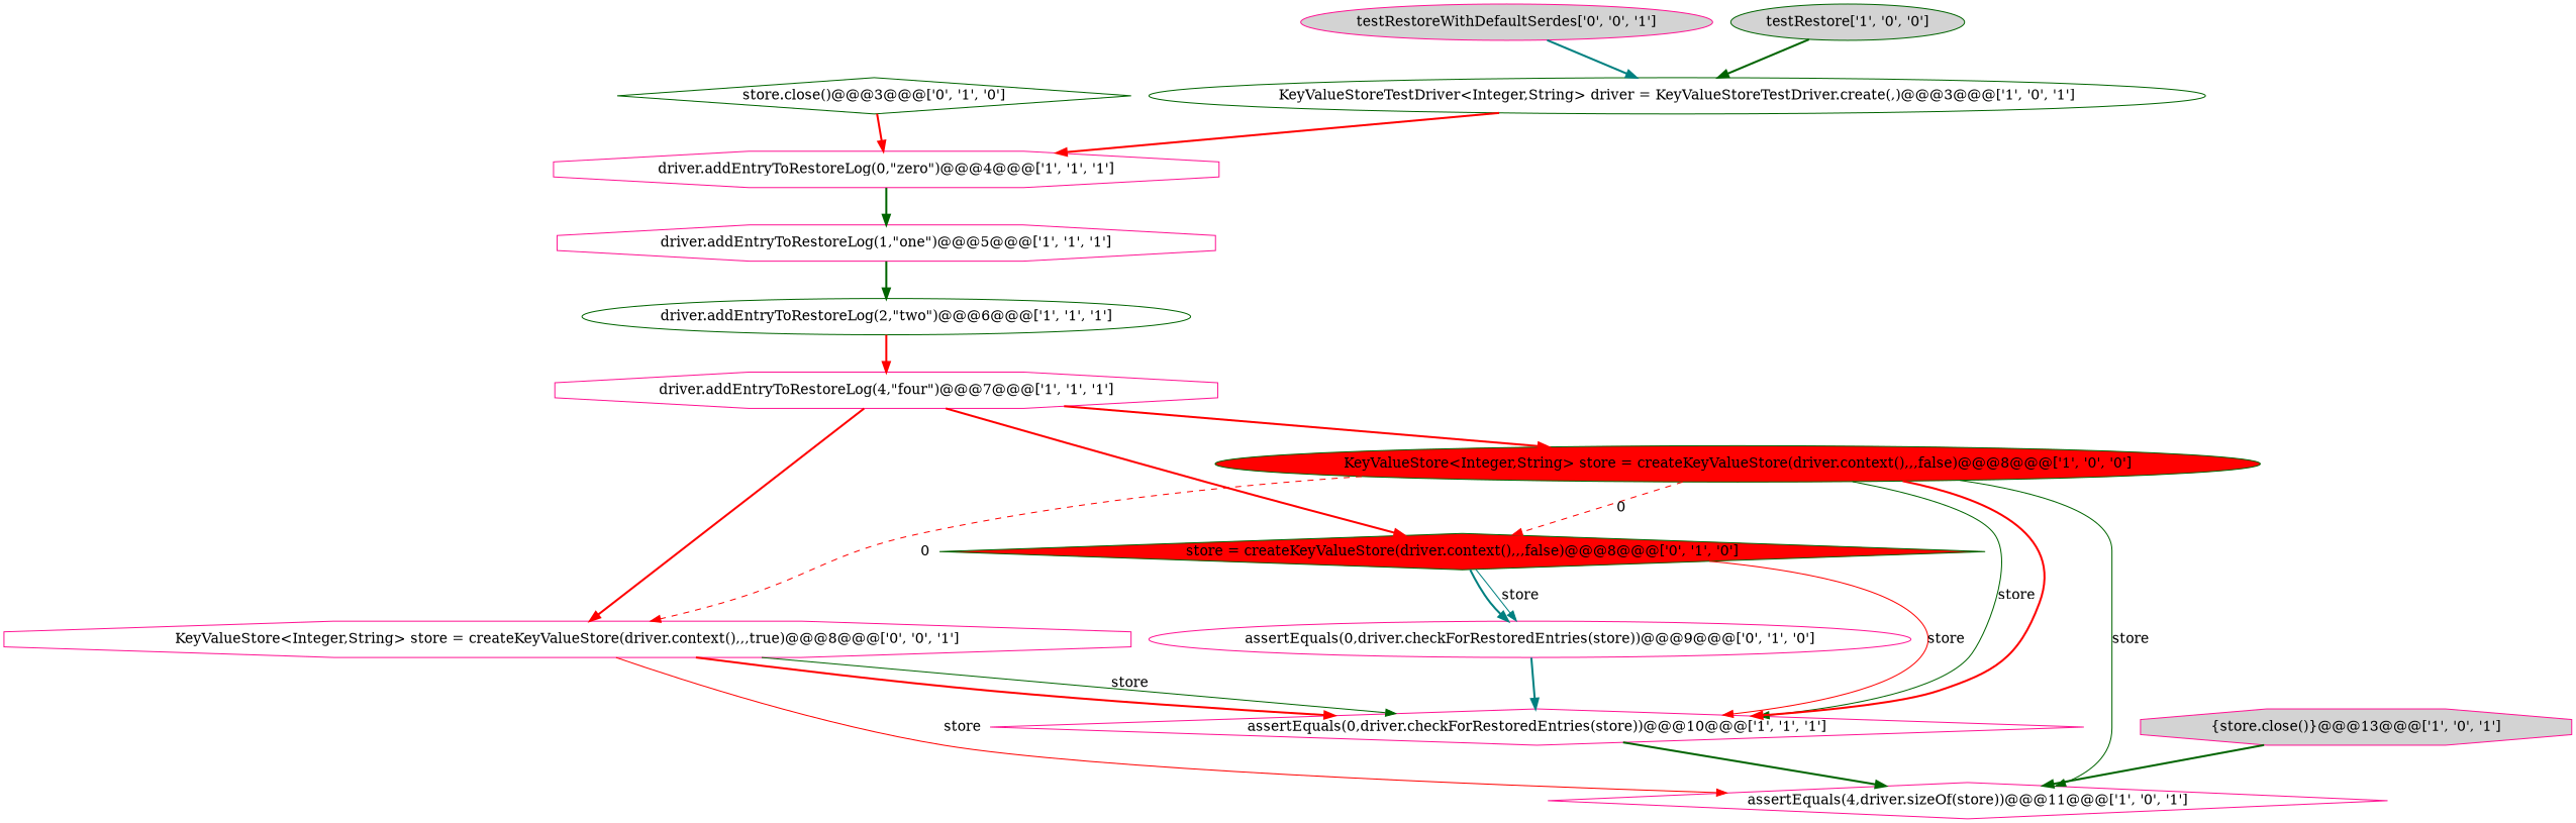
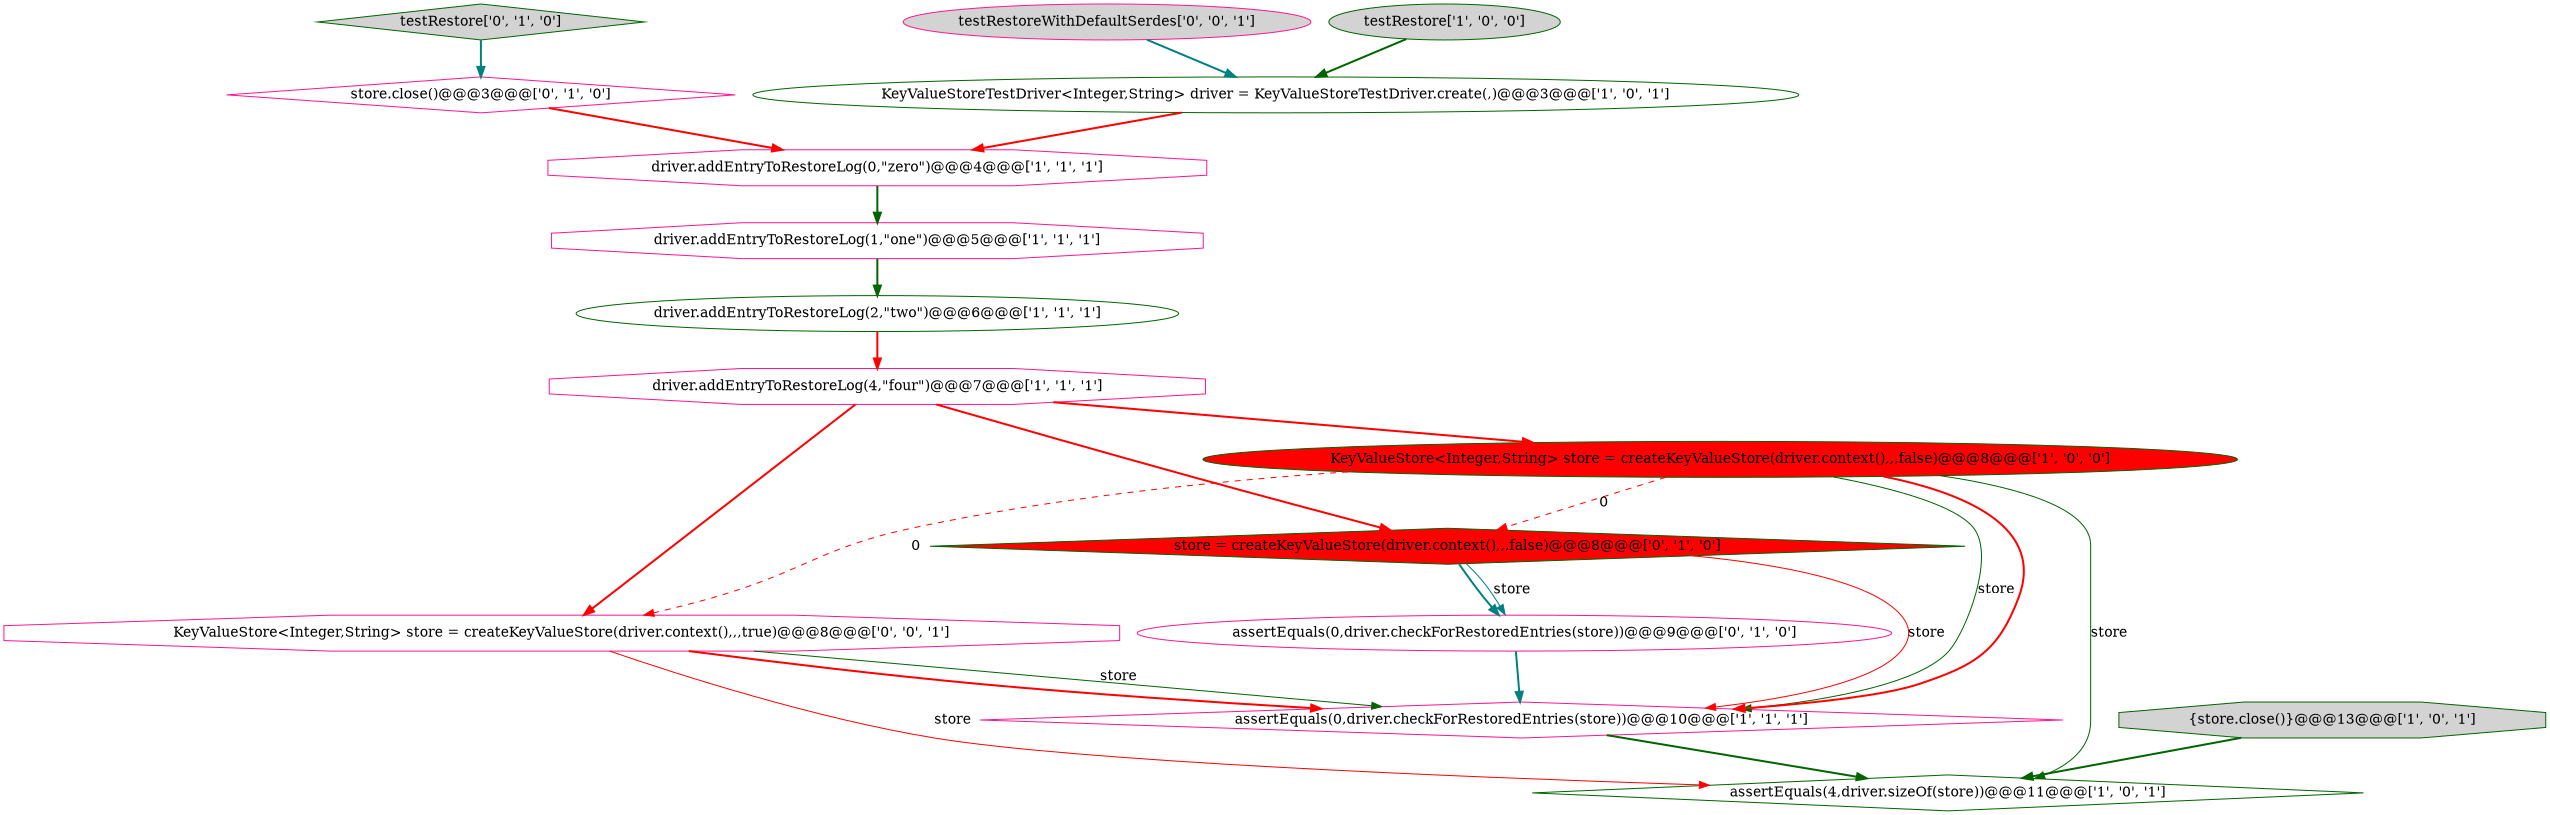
  digraph {
    node [color=deeppink fillcolor=white shape=ellipse style=filled]
    edge [color=red style=bold]
    n1 [label="driver.addEntryToRestoreLog(1,\"one\")@@@5@@@['1', '1', '1']" shape=octagon]
    n2 [color=darkgreen label="driver.addEntryToRestoreLog(2,\"two\")@@@6@@@['1', '1', '1']"]
    n3 [label="driver.addEntryToRestoreLog(4,\"four\")@@@7@@@['1', '1', '1']" shape=octagon]
-   n5 [color=darkgreen label="store.close()@@@3@@@['0', '1', '0']" shape=diamond]
+   n4 [color=darkgreen fillcolor=lightgray label="testRestore['0', '1', '0']" shape=diamond]
+   n5 [label="store.close()@@@3@@@['0', '1', '0']" shape=diamond]
    n6 [label="driver.addEntryToRestoreLog(0,\"zero\")@@@4@@@['1', '1', '1']" shape=octagon]
    n7 [color=darkgreen fillcolor=red label="KeyValueStore<Integer,String> store = createKeyValueStore(driver.context(),,,false)@@@8@@@['1', '0', '0']"]
    n8 [color=darkgreen fillcolor=red label="store = createKeyValueStore(driver.context(),,,false)@@@8@@@['0', '1', '0']" shape=diamond]
    n9 [label="KeyValueStore<Integer,String> store = createKeyValueStore(driver.context(),,,true)@@@8@@@['0', '0', '1']" shape=octagon]
    n10 [label="assertEquals(0,driver.checkForRestoredEntries(store))@@@10@@@['1', '1', '1']" shape=diamond]
-   n11 [label="assertEquals(4,driver.sizeOf(store))@@@11@@@['1', '0', '1']" shape=diamond]
+   n11 [color=darkgreen label="assertEquals(4,driver.sizeOf(store))@@@11@@@['1', '0', '1']" shape=diamond]
    n12 [label="assertEquals(0,driver.checkForRestoredEntries(store))@@@9@@@['0', '1', '0']"]
-   n13 [fillcolor=lightgray label="{store.close()}@@@13@@@['1', '0', '1']" shape=octagon]
+   n13 [color=darkgreen fillcolor=lightgray label="{store.close()}@@@13@@@['1', '0', '1']" shape=octagon]
    n14 [color=darkgreen label="KeyValueStoreTestDriver<Integer,String> driver = KeyValueStoreTestDriver.create(,)@@@3@@@['1', '0', '1']"]
    n15 [fillcolor=lightgray label="testRestoreWithDefaultSerdes['0', '0', '1']"]
    n16 [color=darkgreen fillcolor=lightgray label="testRestore['1', '0', '0']"]
    n1 -> n2 [color=darkgreen]
    n2 -> n3
    n3 -> n7
    n3 -> n8
    n3 -> n9
+   n4 -> n5 [color=teal]
    n5 -> n6
    n6 -> n1 [color=darkgreen]
    n7 -> n8 [label=0 style=dashed]
    n7 -> n9 [label=0 style=dashed]
    n7 -> n10 [color=darkgreen label=store style=solid]
    n7 -> n10
    n7 -> n11 [color=darkgreen label=store style=solid]
    n8 -> n10 [label=store style=solid]
    n8 -> n12 [color=teal]
    n8 -> n12 [color=teal label=store style=solid]
    n9 -> n10 [color=darkgreen label=store style=solid]
    n9 -> n10
    n9 -> n11 [label=store style=solid]
    n10 -> n11 [color=darkgreen]
    n12 -> n10 [color=teal]
    n13 -> n11 [color=darkgreen]
    n14 -> n6
    n15 -> n14 [color=teal]
    n16 -> n14 [color=darkgreen]
  }
